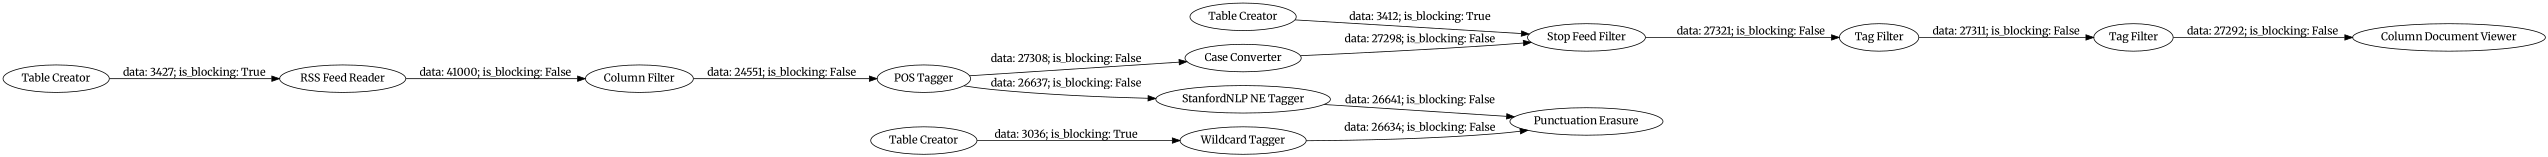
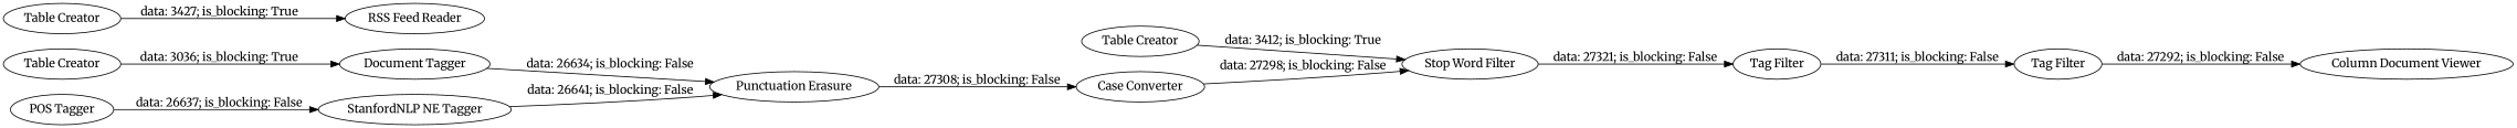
  digraph {
    fontname=Merriweather
    rankdir=LR
    node [fontname=Merriweather]
    edge [fontname=Merriweather]
    n1 [label="Case Converter"]
-   n2 [label="Stop Feed Filter"]
+   n2 [label="Stop Word Filter"]
    n3 [label="Tag Filter"]
    n4 [label="Table Creator"]
-   n5 [label="Wildcard Tagger"]
+   n5 [label="Document Tagger"]
    n6 [label="Punctuation Erasure"]
    n7 [label="POS Tagger"]
    n8 [label="StanfordNLP NE Tagger"]
    n9 [label="RSS Feed Reader"]
-   n10 [label="Column Filter"]
    n11 [label="Tag Filter"]
    n12 [label="Column Document Viewer"]
    n13 [label="Table Creator"]
    n14 [label="Table Creator"]
    n1 -> n2 [label="data: 27298; is_blocking: False"]
    n2 -> n3 [label="data: 27321; is_blocking: False"]
    n3 -> n11 [label="data: 27311; is_blocking: False"]
    n4 -> n5 [label="data: 3036; is_blocking: True"]
    n5 -> n6 [label="data: 26634; is_blocking: False"]
-   n7 -> n1 [label="data: 27308; is_blocking: False"]
+   n6 -> n1 [label="data: 27308; is_blocking: False"]
    n7 -> n8 [label="data: 26637; is_blocking: False"]
    n8 -> n6 [label="data: 26641; is_blocking: False"]
-   n9 -> n10 [label="data: 41000; is_blocking: False"]
-   n10 -> n7 [label="data: 24551; is_blocking: False"]
    n11 -> n12 [label="data: 27292; is_blocking: False"]
    n13 -> n2 [label="data: 3412; is_blocking: True"]
    n14 -> n9 [label="data: 3427; is_blocking: True"]
  }
